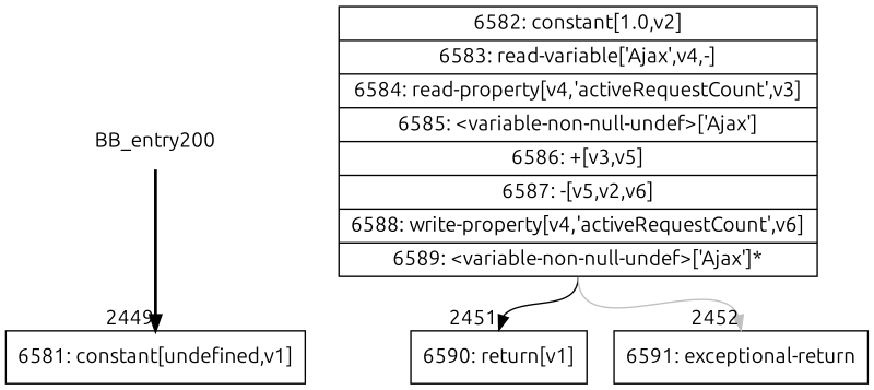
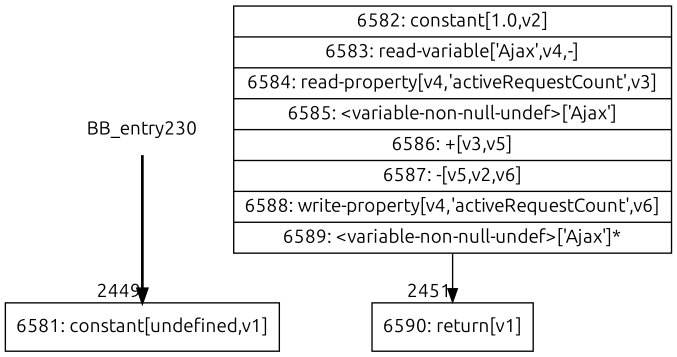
  digraph {
    fontname=Ubuntu
    rankdir=TD
    node [fontname=Ubuntu shape=record]
    edge [fontname=Ubuntu headport=n style=solid tailport=s]
-   BB_entry230 [shape=none label=BB_entry200]
+   BB_entry230 [shape=none]
    n2 [label="{6581: constant[undefined,v1]}"]
    n3 [label="{6582: constant[1.0,v2]|6583: read-variable['Ajax',v4,-]|6584: read-property[v4,'activeRequestCount',v3]|6585: \<variable-non-null-undef\>['Ajax']|6586: +[v3,v5]|6587: -[v5,v2,v6]|6588: write-property[v4,'activeRequestCount',v6]|6589: \<variable-non-null-undef\>['Ajax']*}"]
    n4 [label="{6590: return[v1]}"]
-   n5 [label="{6591: exceptional-return}"]
    BB_entry230 -> n2 [headlabel="    2449" style=bold]
    n3 -> n4 [headlabel="      2451"]
-   n3 -> n5 [color=gray headlabel="      2452"]
  }
